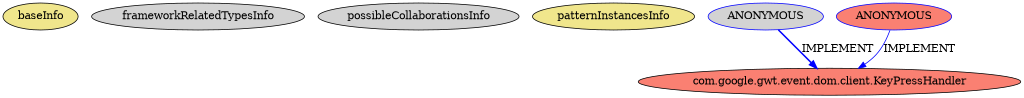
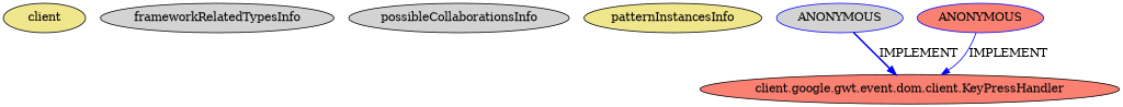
  digraph {
    node [fillcolor=lightgrey style=filled]
    edge [color=blue]
-   baseInfo [category=pattern fillcolor=khaki graphId=458 isAnonymous=false possibleRelation=false]
+   baseInfo [category=pattern fillcolor=khaki graphId=458 isAnonymous=false possibleRelation=false label=client]
    frameworkRelatedTypesInfo
    possibleCollaborationsInfo
    patternInstancesInfo [0="hmiguellima-ugat~/hmiguellima-ugat/ugat-master/src/org/ucp/ugat/client/common/ui/ModalDialog.java~ModalDialog~3054" 1="chrte-TemperatureWatcher~/chrte-TemperatureWatcher/TemperatureWatcher-master/src/com/google/gwt/sample/stockwatcher/client/TemperatureWatcher.java~TemperatureWatcher~1066" fillcolor=khaki]
-   n5 [fillcolor=salmon isFrameworkType=false label="com.google.gwt.event.dom.client.KeyPressHandler" vertexType=FRAMEWORK_INTERFACE_TYPE]
+   n5 [fillcolor=salmon isFrameworkType=false label="client.google.gwt.event.dom.client.KeyPressHandler" vertexType=FRAMEWORK_INTERFACE_TYPE]
    n6 [color=blue isFrameworkType=false label=ANONYMOUS vertexType=REFERENCE_ANONYMOUS_DECLARATION]
    n7 [color=blue fillcolor=salmon isFrameworkType=false label=ANONYMOUS vertexType=REFERENCE_ANONYMOUS_DECLARATION]
    n6 -> n5 [label=IMPLEMENT style=bold]
    n7 -> n5 [label=IMPLEMENT style=solid]
  }
